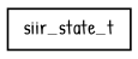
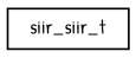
  digraph {
    rankdir=LR
    fontname="Patrick Hand"
-   n1 [color=black fillcolor=white fontname="Patrick Hand" fontsize=10 height=0.2 label=siir_state_t shape=record style=filled width=0.4]
+   n1 [color=black fillcolor=white fontname="Patrick Hand" fontsize=10 height=0.2 label=siir_siir_t shape=record style=filled width=0.4]
  }
